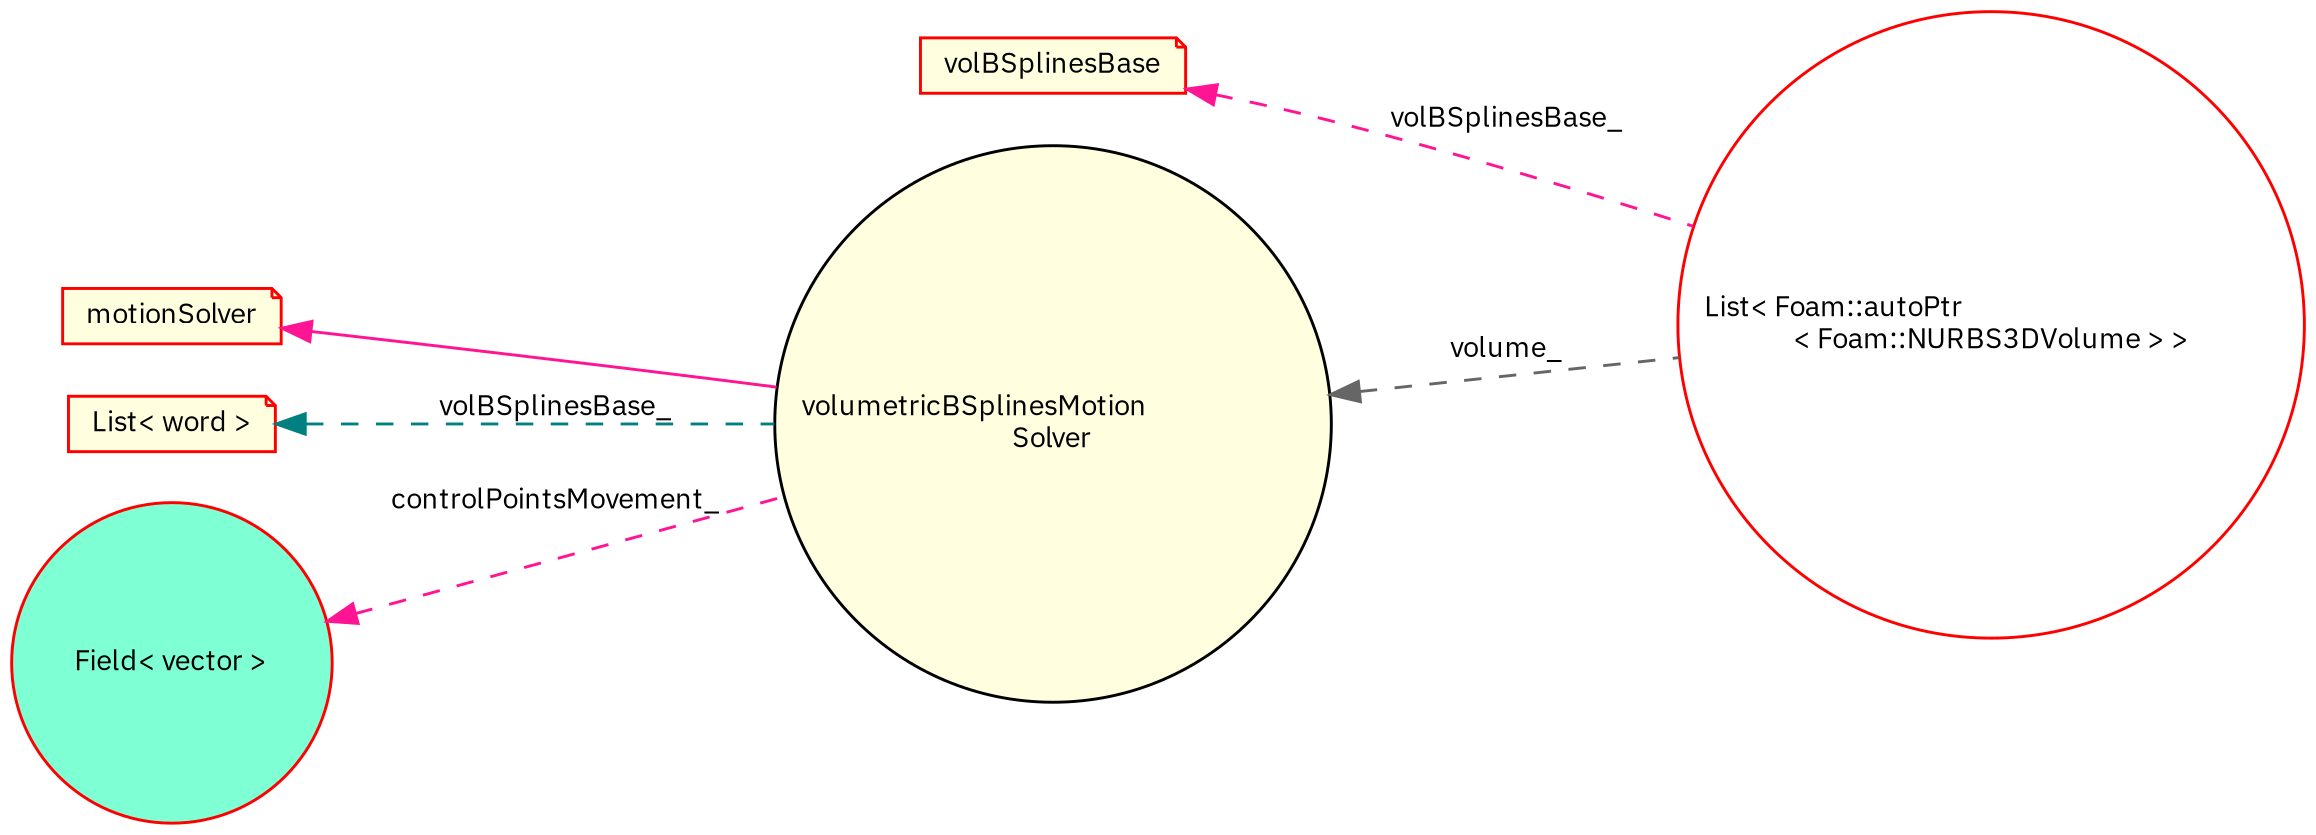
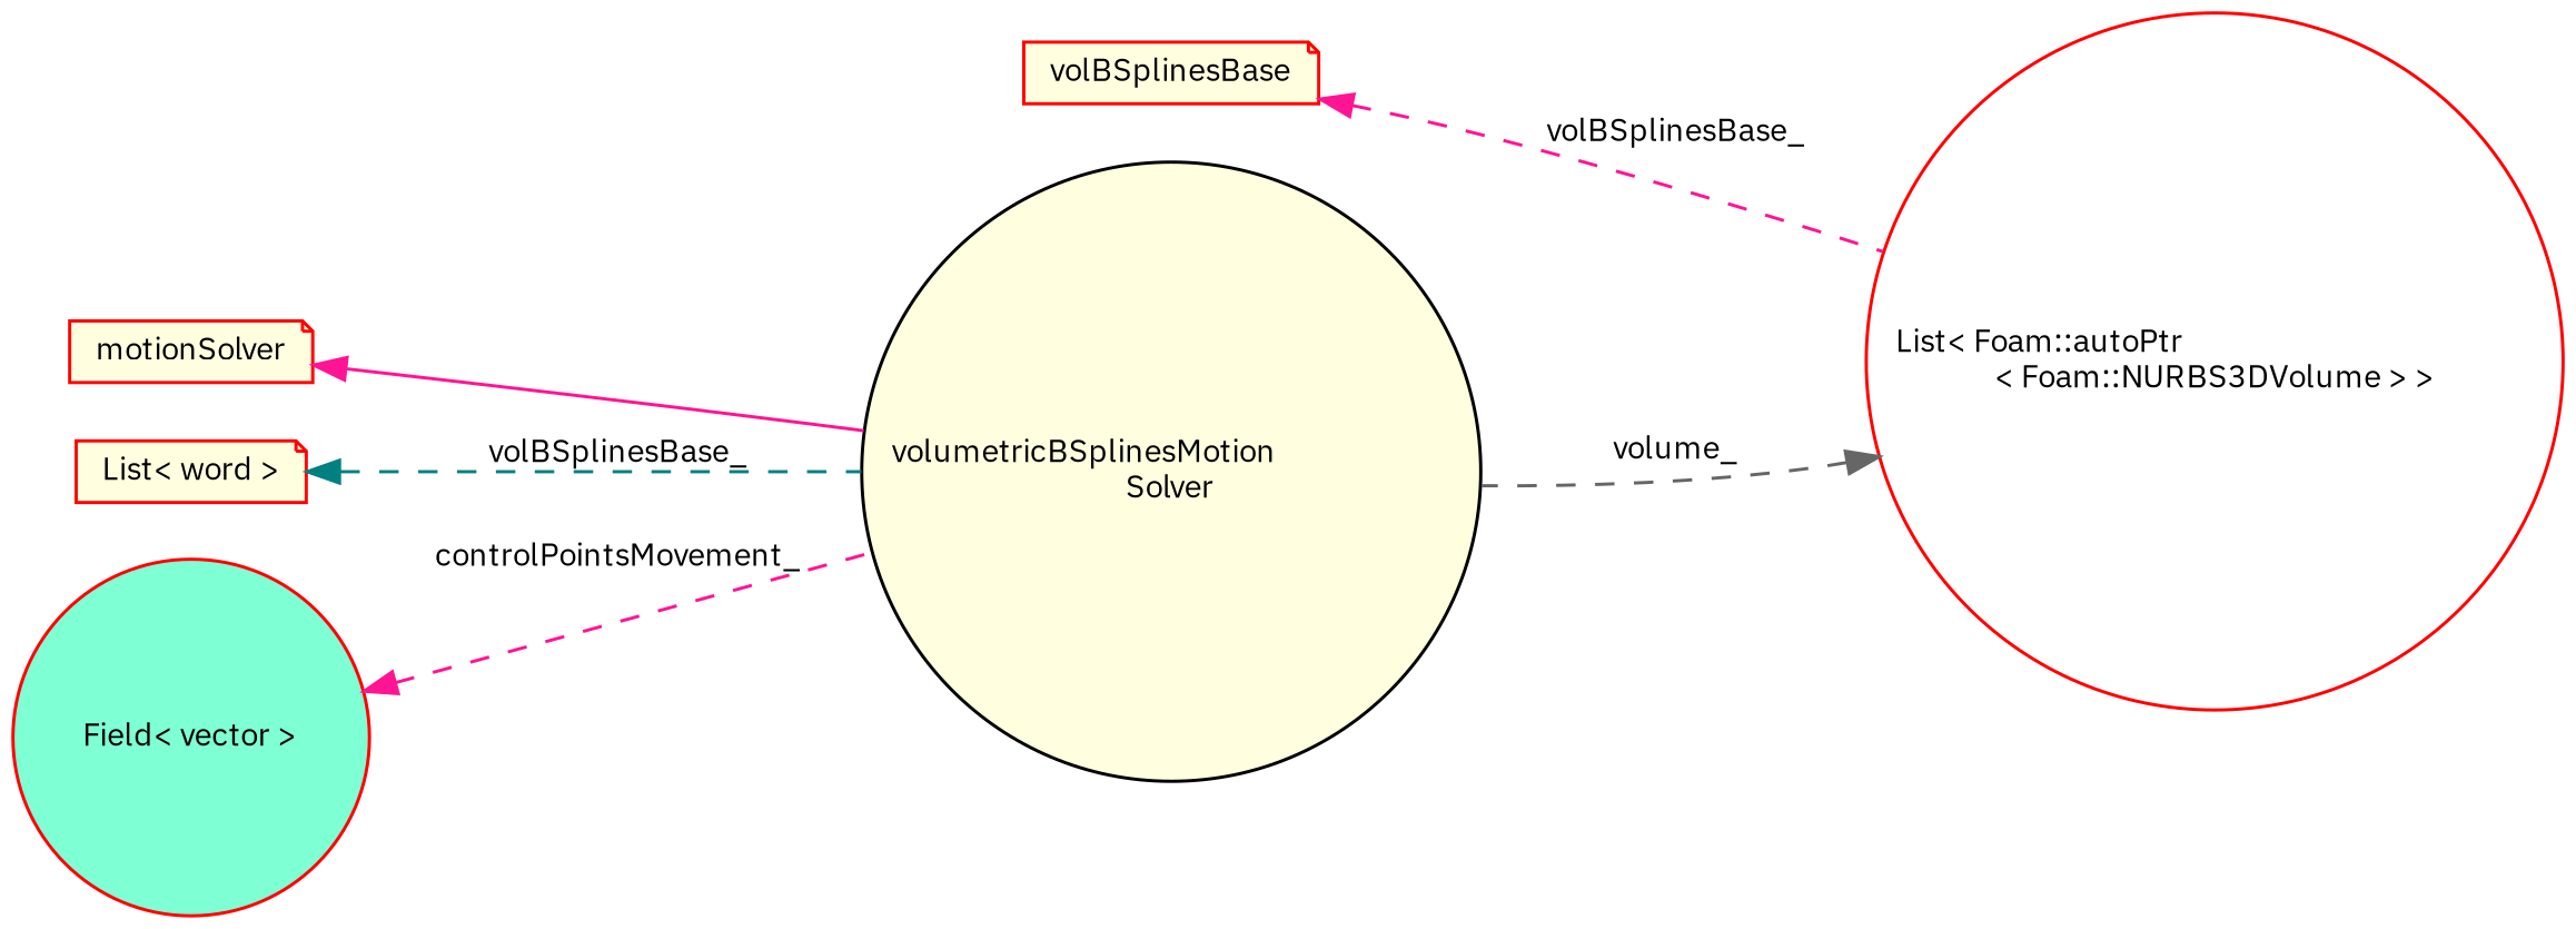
  digraph {
    fontname="IBM Plex Sans"
    rankdir=LR
    node [color=red fillcolor=lightyellow fontname="IBM Plex Sans" fontsize=10 shape=circle style=filled]
    edge [color=deeppink dir=back fontname="IBM Plex Sans" fontsize=10 labelfontname=Helvetica labelfontsize=10 style=dashed]
    n1 [color=black fontcolor=black height=0.2 label="volumetricBSplinesMotion\lSolver" width=0.4]
    n2 [height=0.2 label=motionSolver shape=note width=0.4]
    n3 [fillcolor=white height=0.2 label="List\< Foam::autoPtr\l\< Foam::NURBS3DVolume \> \>" width=0.4]
    n4 [height=0.2 label="List\< word \>" shape=note width=0.4]
    n5 [fillcolor=aquamarine height=0.2 label="Field\< vector \>" width=0.4]
    n6 [height=0.2 label=volBSplinesBase shape=note width=0.4]
    n2 -> n1 [style=solid]
-   n1 -> n3 [color=gray40 label=" volume_"]
+   n3 -> n1 [color=gray40 label=" volume_"]
    n4 -> n1 [color=teal label=" volBSplinesBase_"]
    n5 -> n1 [label=" controlPointsMovement_"]
    n6 -> n3 [label=" volBSplinesBase_"]
  }
